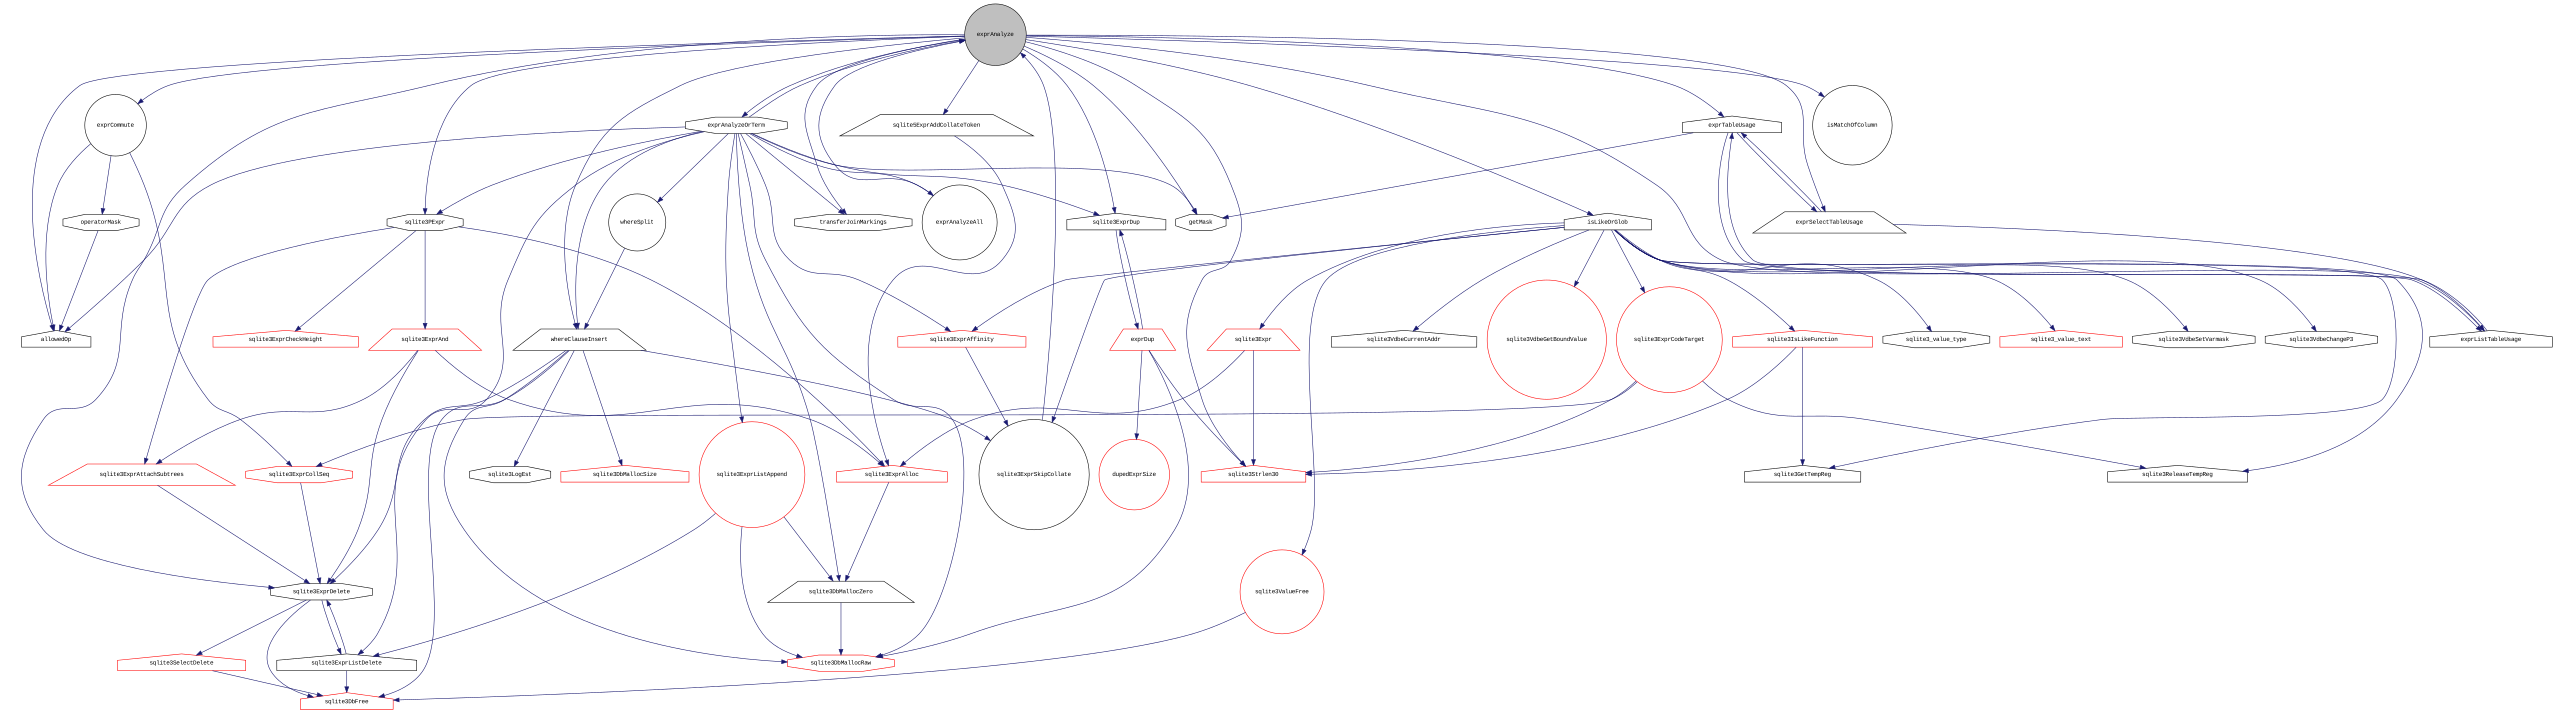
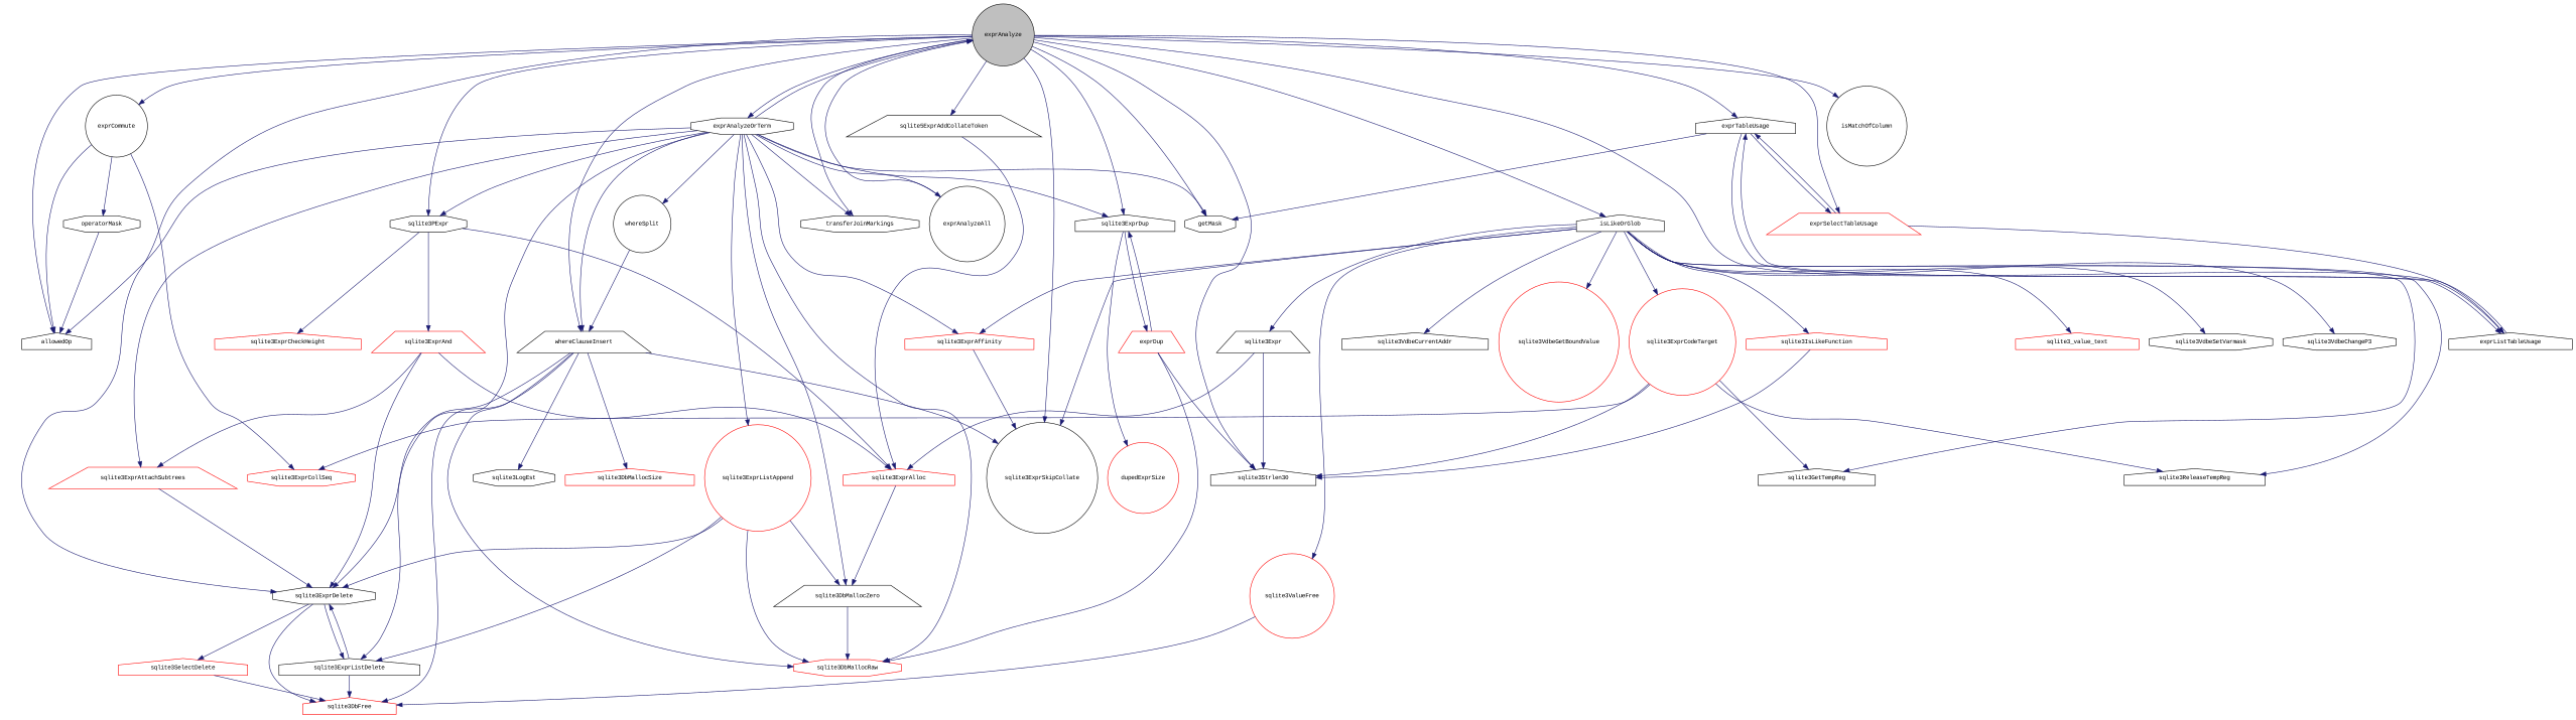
  digraph {
    fontname="Liberation Mono"
    rankdir=TB
    node [color=black fillcolor=white fontname="Liberation Mono" fontsize=10 shape=house style=filled]
    edge [color=midnightblue fontname="Liberation Mono" fontsize=10 labelfontname=FreeSans labelfontsize=10 style=solid]
    n1 [fillcolor=grey75 fontcolor=black height=0.2 label=exprAnalyze shape=circle width=0.4]
    n2 [height=0.2 label=exprTableUsage width=0.4]
    n3 [height=0.2 label=getMask shape=octagon width=0.4]
-   n4 [height=0.2 label=exprSelectTableUsage shape=trapezium width=0.4]
+   n4 [color=red height=0.2 label=exprSelectTableUsage shape=trapezium width=0.4]
    n5 [height=0.2 label=exprListTableUsage width=0.4]
    n6 [height=0.2 label=allowedOp width=0.4]
    n7 [height=0.2 label=sqlite3ExprSkipCollate shape=circle width=0.4]
    n8 [height=0.2 label=sqlite3ExprDup width=0.4]
-   n9 [color=red height=0.2 label=sqlite3Strlen30 width=0.4]
+   n9 [height=0.2 label=sqlite3Strlen30 width=0.4]
    n10 [height=0.2 label=sqlite3ExprDelete shape=octagon width=0.4]
    n11 [height=0.2 label=whereClauseInsert shape=trapezium width=0.4]
    n12 [height=0.2 label=exprCommute shape=circle width=0.4]
    n13 [height=0.2 label=sqlite3PExpr shape=octagon width=0.4]
    n14 [height=0.2 label=transferJoinMarkings shape=octagon width=0.4]
    n15 [height=0.2 label=exprAnalyzeOrTerm shape=octagon width=0.4]
    n16 [height=0.2 label=isLikeOrGlob width=0.4]
    n17 [height=0.2 label=sqlite5ExprAddCollateToken shape=trapezium width=0.4]
    n18 [height=0.2 label=isMatchOfColumn shape=circle width=0.4]
    n19 [height=0.2 label=operatorMask shape=octagon width=0.4]
    n20 [color=red height=0.2 label=exprDup shape=trapezium width=0.4]
    n21 [color=red height=0.2 label=sqlite3DbFree width=0.4]
    n22 [color=red height=0.2 label=sqlite3SelectDelete width=0.4]
    n23 [height=0.2 label=sqlite3ExprListDelete width=0.4]
    n24 [color=red height=0.2 label=sqlite3DbMallocRaw shape=octagon width=0.4]
    n25 [color=red height=0.2 label=sqlite3DbMallocSize width=0.4]
    n26 [height=0.2 label=sqlite3LogEst shape=octagon width=0.4]
    n27 [color=red height=0.2 label=sqlite3ExprCollSeq shape=octagon width=0.4]
    n28 [color=red height=0.2 label=sqlite3ExprAnd shape=trapezium width=0.4]
    n29 [color=red height=0.2 label=sqlite3ExprAlloc width=0.4]
    n30 [color=red height=0.2 label=sqlite3ExprAttachSubtrees shape=trapezium width=0.4]
    n31 [color=red height=0.2 label=sqlite3ExprCheckHeight width=0.4]
    n32 [height=0.2 label=sqlite3DbMallocZero shape=trapezium width=0.4]
    n33 [height=0.2 label=whereSplit shape=circle width=0.4]
    n34 [height=0.2 label=exprAnalyzeAll shape=circle width=0.4]
    n35 [color=red height=0.2 label=sqlite3ExprAffinity width=0.4]
    n36 [color=red height=0.2 label=sqlite3ExprListAppend shape=circle width=0.4]
    n37 [color=red height=0.2 label=sqlite3IsLikeFunction width=0.4]
    n38 [color=red height=0.2 label=sqlite3VdbeGetBoundValue shape=circle width=0.4]
-   n39 [height=0.2 label=sqlite3_value_type shape=octagon width=0.4]
    n40 [color=red height=0.2 label=sqlite3_value_text width=0.4]
    n41 [height=0.2 label=sqlite3VdbeSetVarmask shape=octagon width=0.4]
-   n42 [color=red height=0.2 label=sqlite3Expr shape=trapezium width=0.4]
+   n42 [height=0.2 label=sqlite3Expr shape=trapezium width=0.4]
    n43 [height=0.2 label=sqlite3GetTempReg width=0.4]
    n44 [color=red height=0.2 label=sqlite3ExprCodeTarget shape=circle width=0.4]
    n45 [height=0.2 label=sqlite3ReleaseTempReg width=0.4]
    n46 [height=0.2 label=sqlite3VdbeChangeP3 shape=octagon width=0.4]
    n47 [height=0.2 label=sqlite3VdbeCurrentAddr width=0.4]
    n48 [color=red height=0.2 label=sqlite3ValueFree shape=circle width=0.4]
    n49 [color=red height=0.2 label=dupedExprSize shape=circle width=0.4]
    n1 -> n2
    n1 -> n3
    n1 -> n4
    n1 -> n5
    n1 -> n6
-   n7 -> n1
+   n1 -> n7
    n1 -> n8
    n1 -> n9
    n1 -> n10
    n1 -> n11
    n1 -> n12
    n1 -> n13
    n1 -> n14
    n1 -> n15
    n1 -> n16
    n1 -> n17
    n1 -> n18
    n2 -> n3
    n2 -> n4
    n2 -> n5
    n4 -> n2
    n4 -> n5
    n5 -> n2
    n8 -> n20
    n10 -> n21
    n10 -> n22
    n10 -> n23
    n11 -> n7
    n11 -> n10
    n11 -> n21
    n11 -> n24
    n11 -> n25
    n11 -> n26
    n12 -> n6
    n12 -> n19
    n12 -> n27
    n13 -> n28
    n13 -> n29
-   n13 -> n30
+   n15 -> n30
    n13 -> n31
    n15 -> n1
    n15 -> n3
    n15 -> n6
    n15 -> n8
    n15 -> n11
    n15 -> n13
    n15 -> n14
    n15 -> n23
    n15 -> n24
    n15 -> n32
    n15 -> n33
    n15 -> n34
    n15 -> n35
    n15 -> n36
    n16 -> n7
    n16 -> n35
    n16 -> n37
    n16 -> n38
-   n16 -> n39
    n16 -> n40
    n16 -> n41
    n16 -> n42
    n16 -> n43
    n16 -> n44
    n16 -> n45
    n16 -> n46
    n16 -> n47
    n16 -> n48
    n17 -> n29
    n19 -> n6
    n20 -> n8
    n20 -> n9
    n20 -> n24
-   n20 -> n49
+   n8 -> n49
    n22 -> n21
    n23 -> n10
    n23 -> n21
    n28 -> n10
    n28 -> n29
    n28 -> n30
    n29 -> n32
    n30 -> n10
    n32 -> n24
    n33 -> n11
    n34 -> n1
    n35 -> n7
-   n27 -> n10
+   n36 -> n10
    n36 -> n23
    n36 -> n24
    n36 -> n32
    n37 -> n9
    n42 -> n9
    n42 -> n29
    n44 -> n9
    n44 -> n27
-   n37 -> n43
+   n44 -> n43
    n44 -> n45
    n48 -> n21
  }
